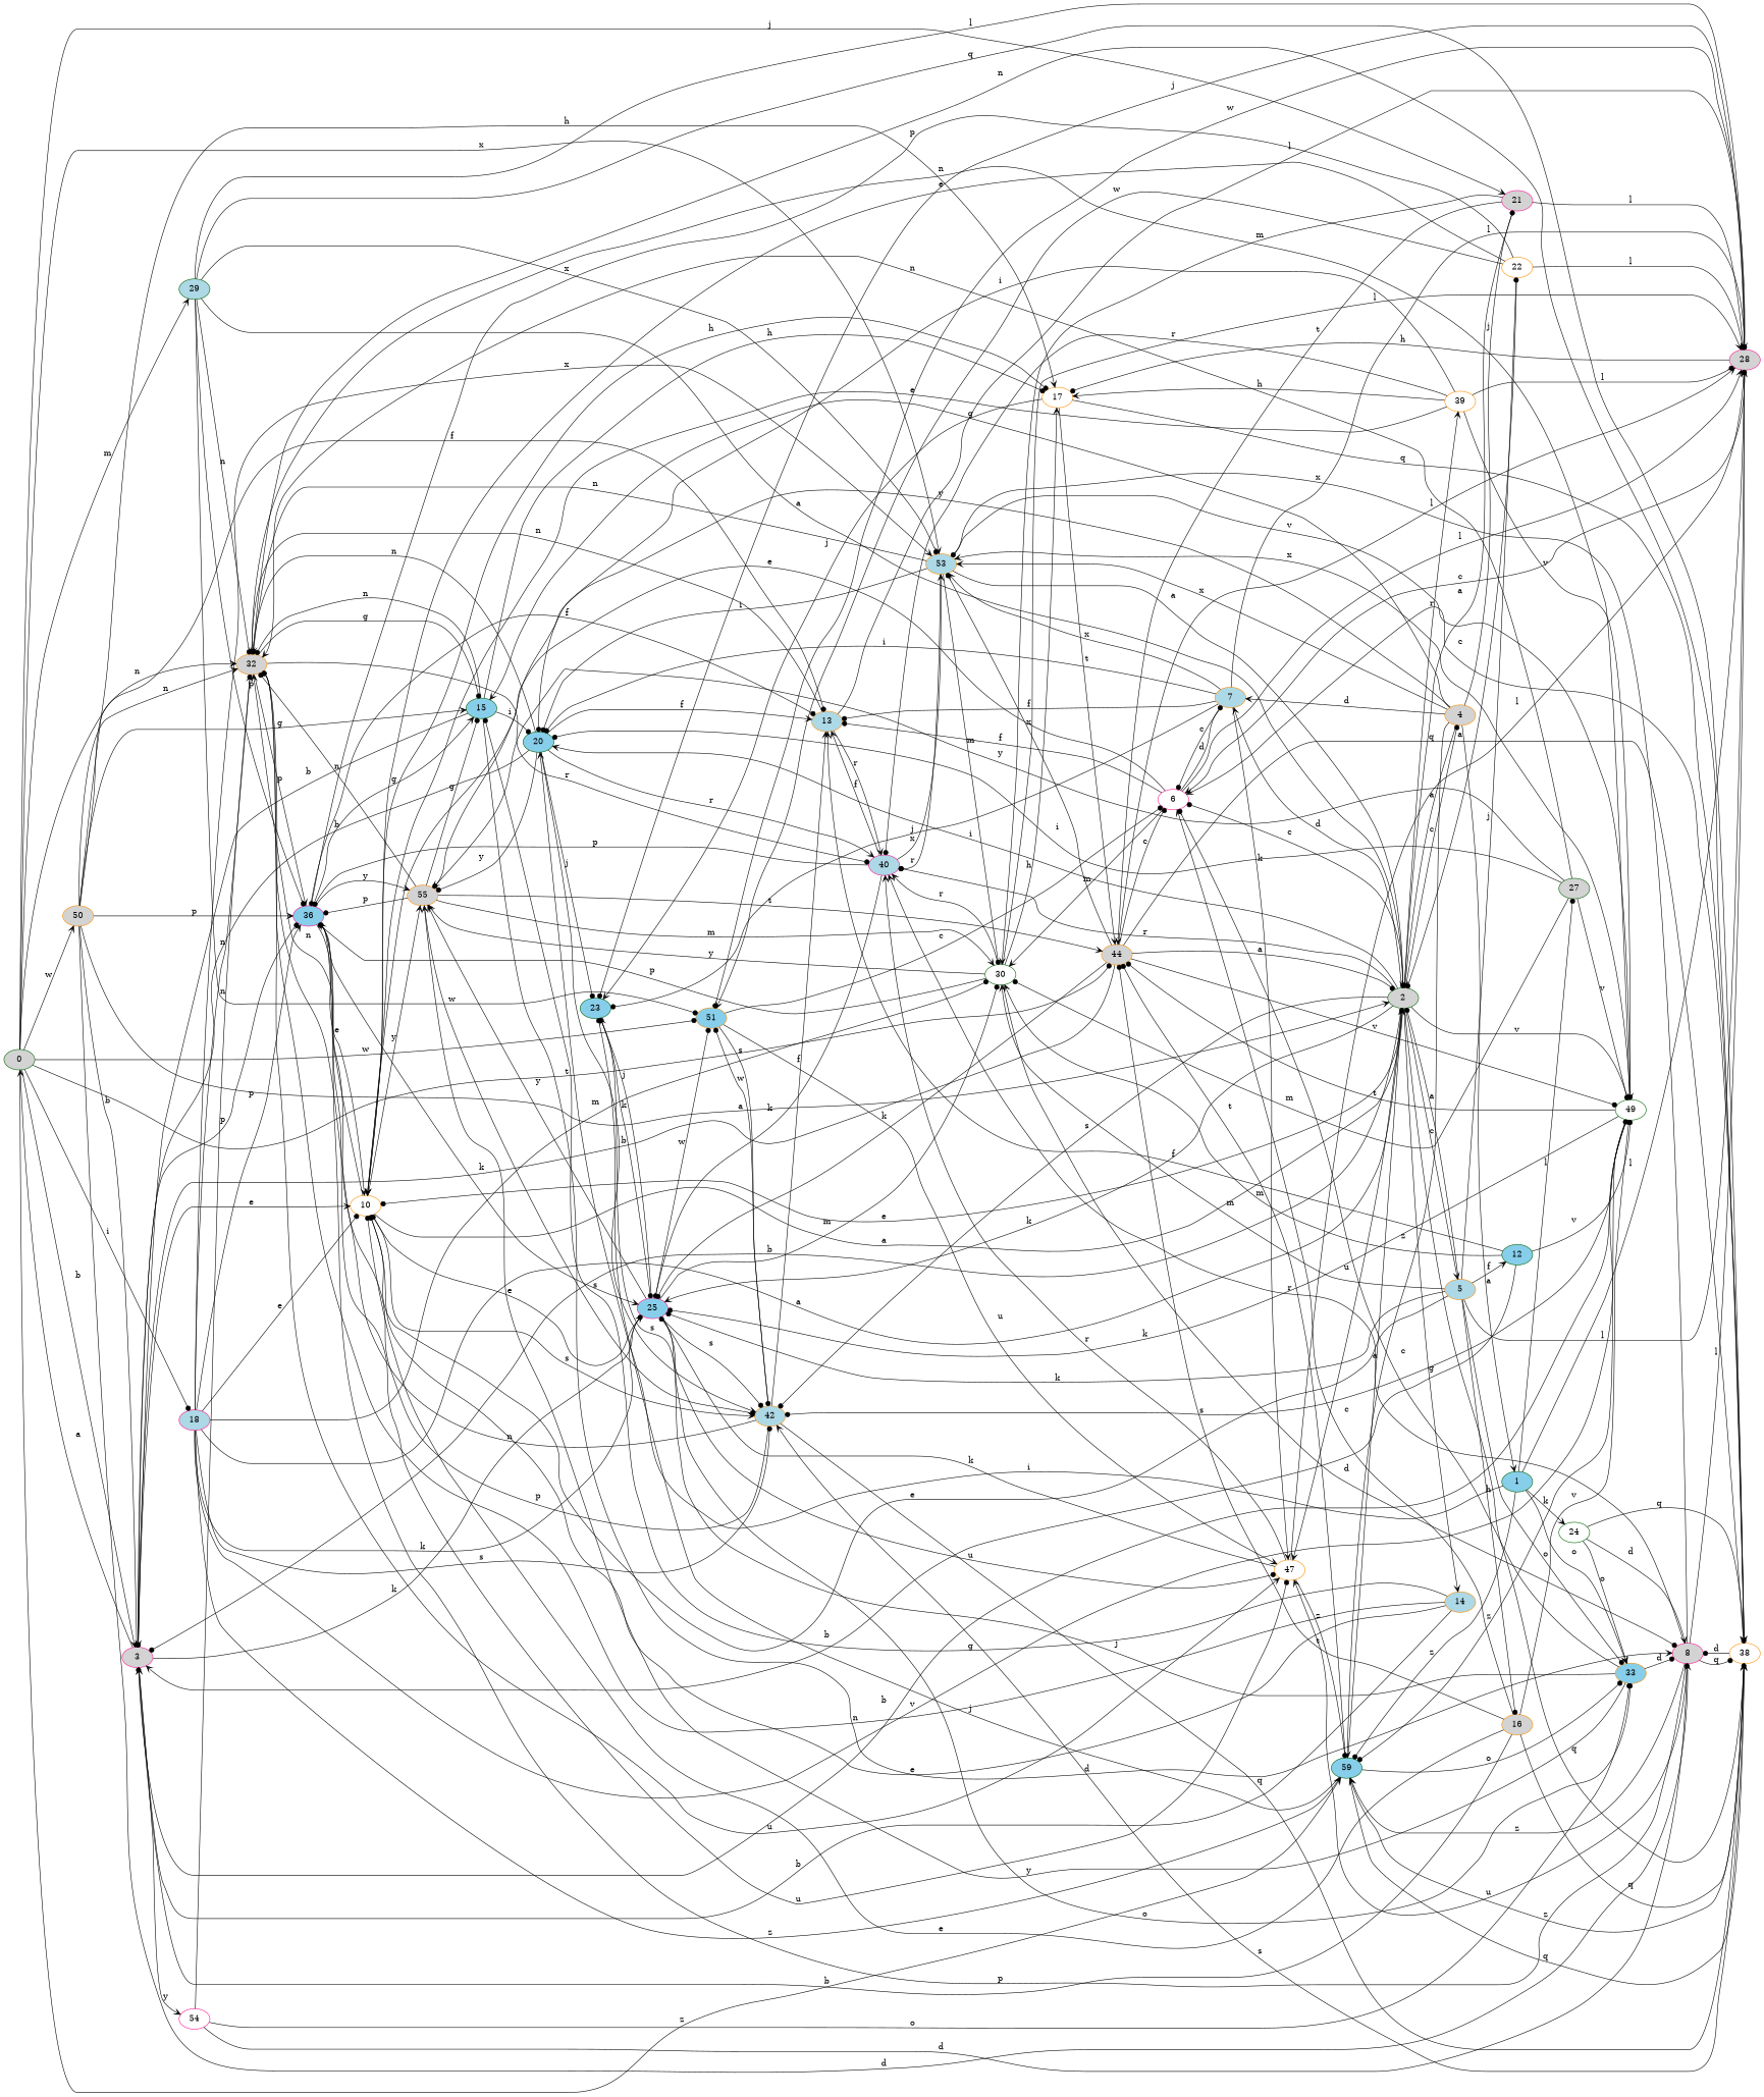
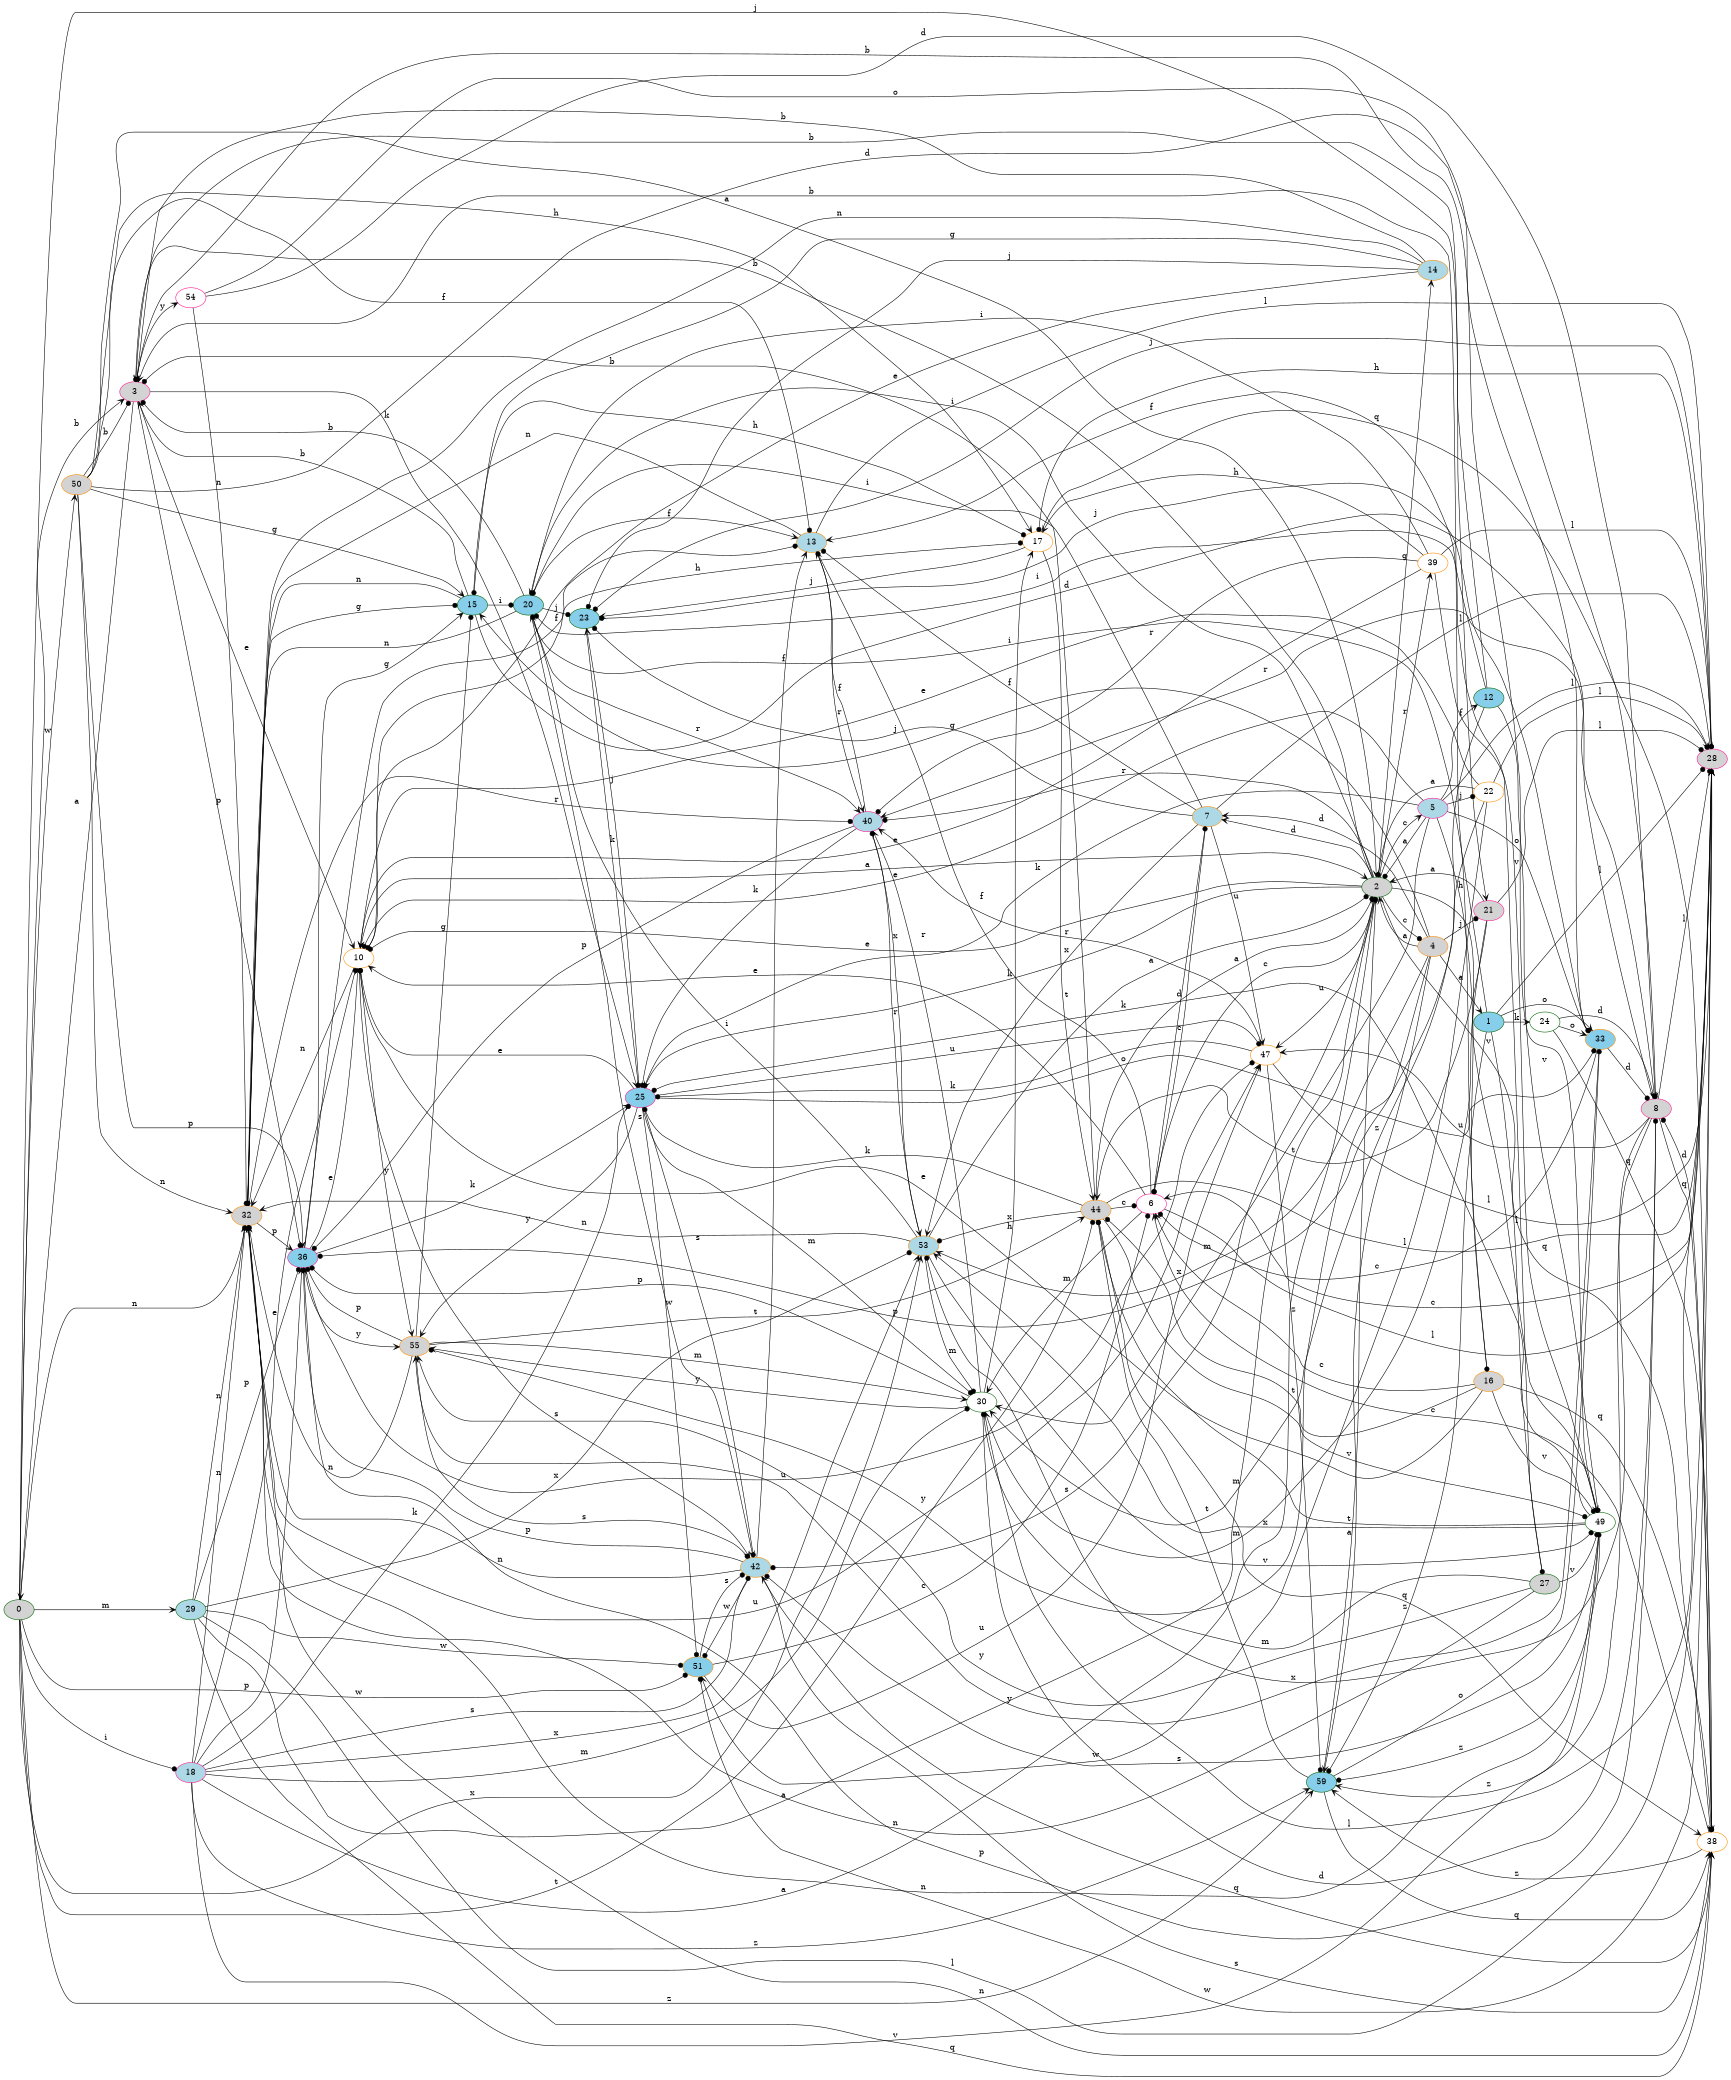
  strict digraph {
    rankdir=LR
    node [color=darkorange fillcolor=lightgrey style=filled]
    edge [arrowhead=dot]
    0 [color=darkgreen]
    3 [color=deeppink]
    18 [color=deeppink fillcolor=lightblue]
    21 [color=deeppink]
    29 [color=darkgreen fillcolor=lightblue]
    32
    44
    50
    51 [fillcolor=skyblue]
    53 [fillcolor=lightblue]
    59 [color=darkgreen fillcolor=skyblue]
    10 [fillcolor=white]
    25 [color=deeppink fillcolor=skyblue]
    36 [color=deeppink fillcolor=skyblue]
    54 [color=deeppink fillcolor=white]
    2 [color=darkgreen]
    42 [fillcolor=lightblue]
    49 [color=darkgreen fillcolor=white]
    30 [color=darkgreen fillcolor=white]
    28 [color=deeppink]
    38 [fillcolor=white]
    40 [color=deeppink fillcolor=lightblue]
    47 [fillcolor=white]
    15 [color=darkgreen fillcolor=skyblue]
    6 [color=deeppink fillcolor=white]
    13 [fillcolor=lightblue]
    8 [color=deeppink]
    17 [fillcolor=white]
    20 [color=darkgreen fillcolor=skyblue]
    33 [fillcolor=skyblue]
    23 [color=darkgreen fillcolor=skyblue]
    1 [color=darkgreen fillcolor=skyblue]
    24 [color=darkgreen fillcolor=white]
    27 [color=darkgreen]
    55
    4
-   5 [fillcolor=lightblue]
+   5 [color=deeppink fillcolor=lightblue]
    7 [fillcolor=lightblue]
    14 [fillcolor=lightblue]
    39 [fillcolor=white]
    12 [color=darkgreen fillcolor=skyblue]
    16
    22 [fillcolor=white]
    0 -> 3 [arrowhead=vee label=b]
    0 -> 18 [label=i]
    0 -> 21 [arrowhead=vee label=j]
    0 -> 29 [arrowhead=vee label=m]
    0 -> 32 [arrowhead=vee label=n]
    0 -> 44 [label=t]
    0 -> 50 [arrowhead=vee label=w]
    0 -> 51 [label=w]
    0 -> 53 [arrowhead=vee label=x]
    0 -> 59 [arrowhead=vee label=z]
    3 -> 0 [arrowhead=vee label=a]
    3 -> 10 [arrowhead=vee label=e]
    3 -> 25 [arrowhead=vee label=k]
    3 -> 36 [label=p]
    3 -> 54 [arrowhead=vee label=y]
    18 -> 32 [arrowhead=vee label=n]
    18 -> 53 [arrowhead=vee label=x]
    18 -> 59 [arrowhead=vee label=z]
    18 -> 10 [label=e]
    18 -> 25 [label=k]
    18 -> 36 [arrowhead=vee label=p]
    18 -> 2 [arrowhead=vee label=a]
    18 -> 42 [label=s]
    18 -> 49 [label=v]
    18 -> 30 [label=m]
    21 -> 44 [arrowhead=vee label=t]
    21 -> 2 [arrowhead=vee label=a]
    21 -> 30 [arrowhead=vee label=m]
    21 -> 28 [label=l]
    29 -> 32 [label=n]
    29 -> 51 [label=w]
    29 -> 53 [label=x]
    29 -> 36 [label=p]
    29 -> 2 [arrowhead=vee label=a]
    29 -> 28 [label=l]
    29 -> 38 [arrowhead=vee label=q]
    32 -> 36 [arrowhead=vee label=p]
    32 -> 40 [label=r]
    32 -> 47 [arrowhead=vee label=u]
    32 -> 15 [label=g]
    44 -> 3 [label=b]
    44 -> 53 [label=x]
    44 -> 25 [label=k]
    44 -> 2 [label=a]
    44 -> 49 [label=v]
    44 -> 28 [arrowhead=vee label=l]
    44 -> 38 [arrowhead=vee label=q]
    44 -> 6 [label=c]
    50 -> 3 [label=b]
    50 -> 32 [arrowhead=vee label=n]
    50 -> 36 [arrowhead=vee label=p]
    50 -> 2 [arrowhead=vee label=a]
    50 -> 15 [arrowhead=vee label=g]
    50 -> 13 [label=f]
    50 -> 8 [arrowhead=vee label=d]
    50 -> 17 [arrowhead=vee label=h]
    51 -> 42 [label=s]
    51 -> 47 [arrowhead=vee label=u]
    51 -> 6 [label=c]
    53 -> 32 [arrowhead=vee label=n]
    53 -> 2 [label=a]
    53 -> 49 [label=v]
    53 -> 30 [label=m]
    53 -> 40 [label=r]
    53 -> 20 [label=i]
    59 -> 44 [label=t]
    59 -> 2 [label=a]
    59 -> 38 [arrowhead=vee label=q]
    59 -> 33 [label=o]
-   59 -> 23 [label=j]
+   14 -> 23 [label=j]
    10 -> 32 [arrowhead=vee label=n]
    10 -> 2 [arrowhead=vee label=a]
    10 -> 42 [arrowhead=vee label=s]
    10 -> 17 [label=h]
    10 -> 55 [arrowhead=vee label=y]
    25 -> 51 [label=w]
    25 -> 10 [label=e]
    25 -> 42 [label=s]
    25 -> 30 [label=m]
    25 -> 47 [label=u]
    25 -> 33 [label=o]
    25 -> 23 [arrowhead=vee label=j]
    25 -> 55 [arrowhead=vee label=y]
    36 -> 10 [arrowhead=vee label=e]
    36 -> 25 [arrowhead=vee label=k]
    36 -> 47 [label=u]
    36 -> 15 [arrowhead=vee label=g]
    36 -> 13 [label=f]
    36 -> 55 [arrowhead=vee label=y]
    54 -> 32 [label=n]
    54 -> 8 [label=d]
    54 -> 33 [label=o]
    2 -> 3 [label=b]
    2 -> 10 [label=e]
    2 -> 25 [arrowhead=vee label=k]
    2 -> 42 [label=s]
    2 -> 49 [label=v]
    2 -> 38 [arrowhead=vee label=q]
    2 -> 40 [label=r]
    2 -> 47 [arrowhead=vee label=u]
    2 -> 6 [label=c]
    2 -> 20 [arrowhead=vee label=i]
    2 -> 4 [label=c]
    2 -> 5 [arrowhead=vee label=c]
    2 -> 7 [arrowhead=vee label=d]
    2 -> 14 [arrowhead=vee label=g]
    2 -> 39 [arrowhead=vee label=r]
    42 -> 32 [label=n]
    42 -> 51 [label=w]
    42 -> 36 [label=p]
    42 -> 38 [arrowhead=vee label=q]
    42 -> 13 [arrowhead=vee label=f]
    49 -> 3 [label=b]
    49 -> 32 [arrowhead=vee label=n]
    49 -> 44 [label=t]
    49 -> 53 [arrowhead=vee label=x]
    49 -> 59 [label=z]
    49 -> 25 [label=k]
    49 -> 42 [label=s]
    30 -> 36 [label=p]
    30 -> 28 [arrowhead=vee label=l]
    30 -> 40 [arrowhead=vee label=r]
    30 -> 8 [label=d]
    30 -> 17 [arrowhead=vee label=h]
    30 -> 55 [arrowhead=vee label=y]
    28 -> 51 [label=w]
    28 -> 6 [arrowhead=vee label=c]
    28 -> 17 [label=h]
    28 -> 23 [label=j]
    38 -> 32 [label=n]
    38 -> 59 [arrowhead=vee label=z]
    38 -> 42 [arrowhead=vee label=s]
    38 -> 6 [arrowhead=vee label=c]
    38 -> 8 [label=d]
    40 -> 53 [arrowhead=vee label=x]
    40 -> 25 [label=k]
    40 -> 36 [label=p]
    40 -> 13 [arrowhead=vee label=f]
    47 -> 59 [label=z]
    47 -> 25 [label=k]
    47 -> 28 [arrowhead=vee label=l]
    47 -> 40 [arrowhead=vee label=r]
    15 -> 3 [arrowhead=vee label=b]
    15 -> 32 [label=n]
    15 -> 8 [arrowhead=vee label=d]
    15 -> 17 [label=h]
    15 -> 20 [label=i]
    6 -> 10 [arrowhead=vee label=e]
    6 -> 30 [arrowhead=vee label=m]
    6 -> 28 [arrowhead=vee label=l]
    6 -> 13 [label=f]
    6 -> 7 [label=d]
    13 -> 32 [label=n]
    13 -> 28 [label=l]
    13 -> 40 [arrowhead=vee label=r]
    8 -> 53 [label=x]
    8 -> 59 [arrowhead=vee label=z]
    8 -> 36 [arrowhead=vee label=p]
    8 -> 28 [label=l]
    8 -> 38 [label=q]
    8 -> 40 [arrowhead=vee label=r]
    8 -> 47 [arrowhead=vee label=u]
    17 -> 44 [arrowhead=vee label=t]
    17 -> 38 [arrowhead=vee label=q]
    17 -> 23 [arrowhead=vee label=j]
    20 -> 3 [label=b]
    20 -> 32 [label=n]
    20 -> 42 [arrowhead=vee label=s]
    20 -> 40 [arrowhead=vee label=r]
    20 -> 13 [arrowhead=vee label=f]
    20 -> 23 [label=j]
-   20 -> 55 [label=y]
    33 -> 6 [label=c]
    33 -> 8 [label=d]
    33 -> 23 [label=j]
    33 -> 55 [arrowhead=vee label=y]
    23 -> 25 [label=k]
    1 -> 59 [label=z]
    1 -> 28 [label=l]
    1 -> 20 [arrowhead=vee label=i]
    1 -> 33 [arrowhead=vee label=o]
    1 -> 24 [arrowhead=vee label=k]
    1 -> 27 [label=l]
    24 -> 38 [label=q]
    24 -> 8 [arrowhead=vee label=d]
    24 -> 33 [arrowhead=vee label=o]
    27 -> 32 [arrowhead=vee label=n]
    27 -> 49 [label=v]
    27 -> 30 [label=m]
    27 -> 20 [label=i]
    27 -> 55 [arrowhead=vee label=y]
    55 -> 32 [label=n]
    55 -> 44 [arrowhead=vee label=t]
    55 -> 36 [label=p]
    55 -> 42 [label=s]
    55 -> 30 [arrowhead=vee label=m]
    55 -> 15 [label=g]
    4 -> 21 [label=j]
    4 -> 53 [arrowhead=vee label=x]
    4 -> 59 [arrowhead=vee label=z]
    4 -> 2 [arrowhead=vee label=a]
    4 -> 15 [arrowhead=vee label=g]
    4 -> 1 [arrowhead=vee label=a]
    4 -> 55 [label=y]
    4 -> 7 [arrowhead=vee label=d]
    5 -> 10 [label=e]
    5 -> 25 [label=k]
    5 -> 2 [label=a]
    5 -> 30 [arrowhead=vee label=m]
    5 -> 28 [arrowhead=vee label=l]
    5 -> 33 [label=o]
    5 -> 12 [arrowhead=vee label=f]
    5 -> 16 [label=h]
    5 -> 22 [label=j]
    7 -> 53 [arrowhead=vee label=x]
    7 -> 28 [arrowhead=vee label=l]
-   7 -> 47 [arrowhead=vee label=k]
+   7 -> 47 [arrowhead=vee label=u]
    7 -> 6 [label=c]
    7 -> 13 [label=f]
    7 -> 20 [label=i]
    7 -> 23 [label=j]
    14 -> 3 [arrowhead=vee label=b]
    14 -> 32 [label=n]
    14 -> 10 [label=e]
    14 -> 15 [label=g]
    39 -> 10 [arrowhead=vee label=e]
    39 -> 49 [arrowhead=vee label=v]
    39 -> 28 [label=l]
    39 -> 40 [label=r]
    39 -> 17 [arrowhead=vee label=h]
    39 -> 20 [label=i]
    12 -> 3 [arrowhead=vee label=b]
    12 -> 49 [label=v]
    12 -> 30 [arrowhead=vee label=m]
    12 -> 13 [arrowhead=vee label=f]
    16 -> 3 [arrowhead=vee label=b]
    16 -> 44 [label=t]
    16 -> 10 [label=e]
    16 -> 49 [label=v]
    16 -> 38 [label=q]
    16 -> 6 [arrowhead=vee label=c]
    22 -> 51 [arrowhead=vee label=w]
    22 -> 10 [arrowhead=vee label=e]
    22 -> 36 [label=p]
    22 -> 2 [label=a]
    22 -> 28 [label=l]
  }
